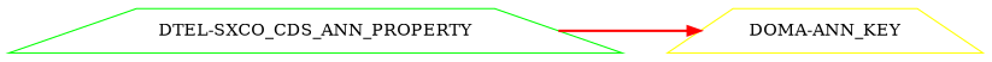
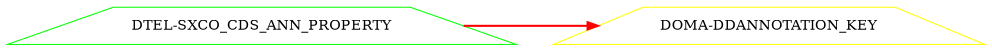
  digraph {
    rankdir=LR
    node [shape=trapezium]
    "DTEL-SXCO_CDS_ANN_PROPERTY" [color=green]
-   "DOMA-DDANNOTATION_KEY" [color=yellow label="DOMA-ANN_KEY"]
+   "DOMA-DDANNOTATION_KEY" [color=yellow]
    "DTEL-SXCO_CDS_ANN_PROPERTY" -> "DOMA-DDANNOTATION_KEY" [color=red style=bold]
  }
